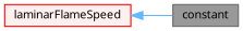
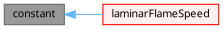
  digraph {
    rankdir=LR
    fontname="Noto Sans"
    node [fontname="Noto Sans" fontsize=10 shape=box style=filled]
    n1 [color=gray40 fillcolor=grey60 fontcolor=black height=0.2 label=constant width=0.4]
    n2 [color=red fillcolor="#FFF0F0" height=0.2 label=laminarFlameSpeed width=0.4]
-   n2 -> n1 [color=steelblue1 dir=back fontname="Noto Sans" fontsize=10 labelfontname=Helvetica labelfontsize=10 style=solid]
+   n1 -> n2 [color=steelblue1 dir=back fontname="Noto Sans" fontsize=10 labelfontname=Helvetica labelfontsize=10 style=solid]
  }
